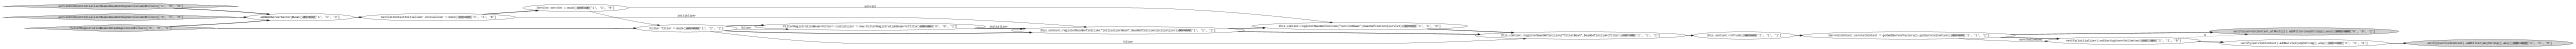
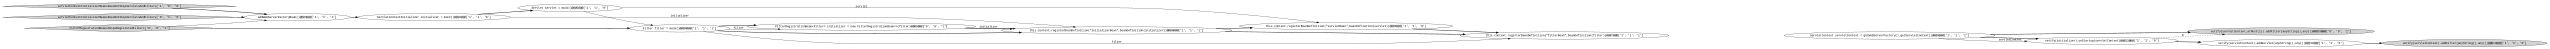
  digraph {
    fontname="Liberation Mono"
    rankdir=LR
    node [fillcolor=white fontname="Liberation Mono" shape=ellipse style=filled]
    edge [fontname="Liberation Mono" style=bold]
    n1 [label="Filter filter = mock()@@@4@@@['1', '1', '1']"]
    n2 [label="this.context.registerBeanDefinition(\"filterBean\",beanDefinition(filter))@@@7@@@['1', '1', '1']"]
    n3 [label="FilterRegistrationBean<Filter> initializer = new FilterRegistrationBean<>(filter)@@@5@@@['0', '0', '1']"]
    n4 [label="this.context.registerBeanDefinition(\"initializerBean\",beanDefinition(initializer))@@@6@@@['1', '1', '1']"]
-   n5 [label="this.context.refresh()@@@8@@@['1', '1', '1']"]
    n6 [label="this.context.registerBeanDefinition(\"servletBean\",beanDefinition(servlet))@@@8@@@['1', '1', '0']"]
    n7 [label="ServletContext servletContext = getWebServerFactory().getServletContext()@@@9@@@['1', '1', '1']"]
    n8 [label="verify(initializer).onStartup(servletContext)@@@12@@@['1', '1', '0']"]
    n9 [fillcolor=lightgray label="verify(servletContext,atMost(1)).addFilter(anyString(),any())@@@10@@@['0', '0', '1']"]
    n10 [label="verify(servletContext).addServlet(anyString(),any())@@@13@@@['1', '1', '0']"]
    n11 [fillcolor=lightgray label="verify(servletContext).addFilter(anyString(),any())@@@14@@@['1', '1', '0']"]
    n12 [label="addWebServerFactoryBean()@@@3@@@['1', '1', '1']"]
    n13 [label="ServletContextInitializer initializer = mock()@@@4@@@['1', '1', '0']"]
    n14 [label="Servlet servlet = mock()@@@5@@@['1', '1', '0']"]
    n15 [fillcolor=lightgray label="servletContextInitializerBeansDoesNotSkipServletsAndFilters['0', '1', '0']" shape=diamond]
    n16 [fillcolor=lightgray label="filterRegistrationBeansSkipsRegisteredFilters['0', '0', '1']" shape=diamond]
    n17 [fillcolor=lightgray label="servletContextInitializerBeansDoesNotSkipServletsAndFilters['1', '0', '0']" shape=diamond]
    n1 -> n2 [label=filter style=solid]
    n1 -> n3
    n1 -> n3 [label=filter style=solid]
    n1 -> n4
-   n2 -> n5
    n3 -> n4
    n3 -> n4 [label=initializer style=solid]
    n4 -> n2
    n4 -> n6
-   n5 -> n7
    n6 -> n2
    n7 -> n8 [label=servletContext style=solid]
    n7 -> n8
    n7 -> n9
    n8 -> n9 [label=0 style=dashed]
    n8 -> n10
    n10 -> n11
    n12 -> n13
    n13 -> n4 [label=initializer style=solid]
    n13 -> n14
    n14 -> n1 [style=solid]
    n14 -> n6 [label=servlet style=solid]
    n15 -> n12
    n16 -> n1
-   n16 -> n12
+   n16 -> n12 [style=solid]
    n17 -> n12
  }
